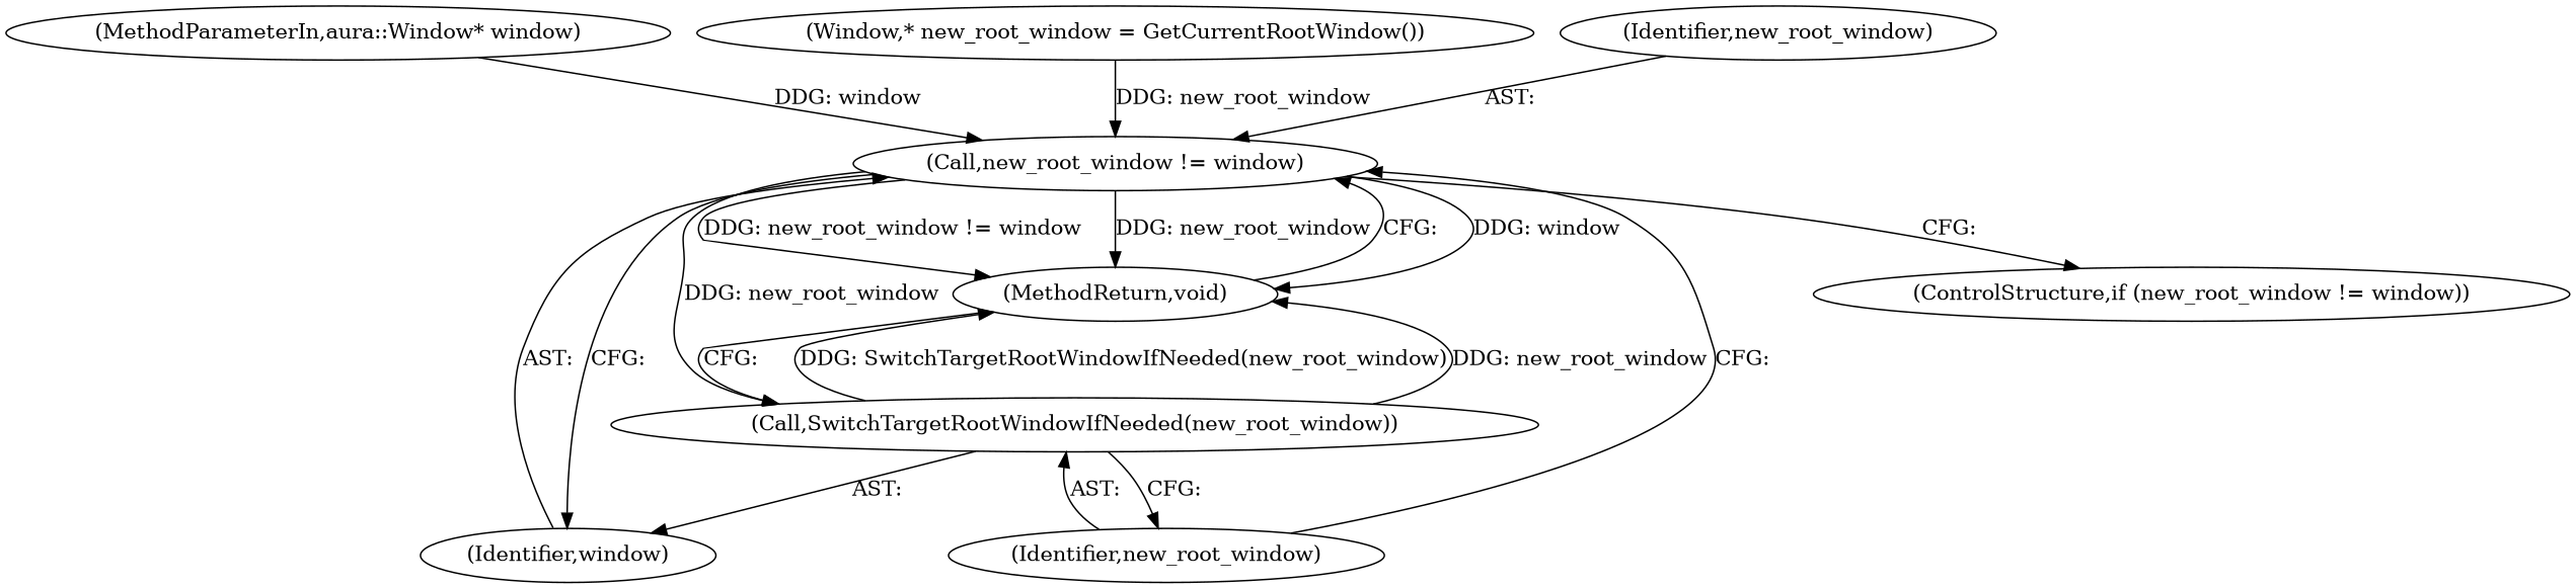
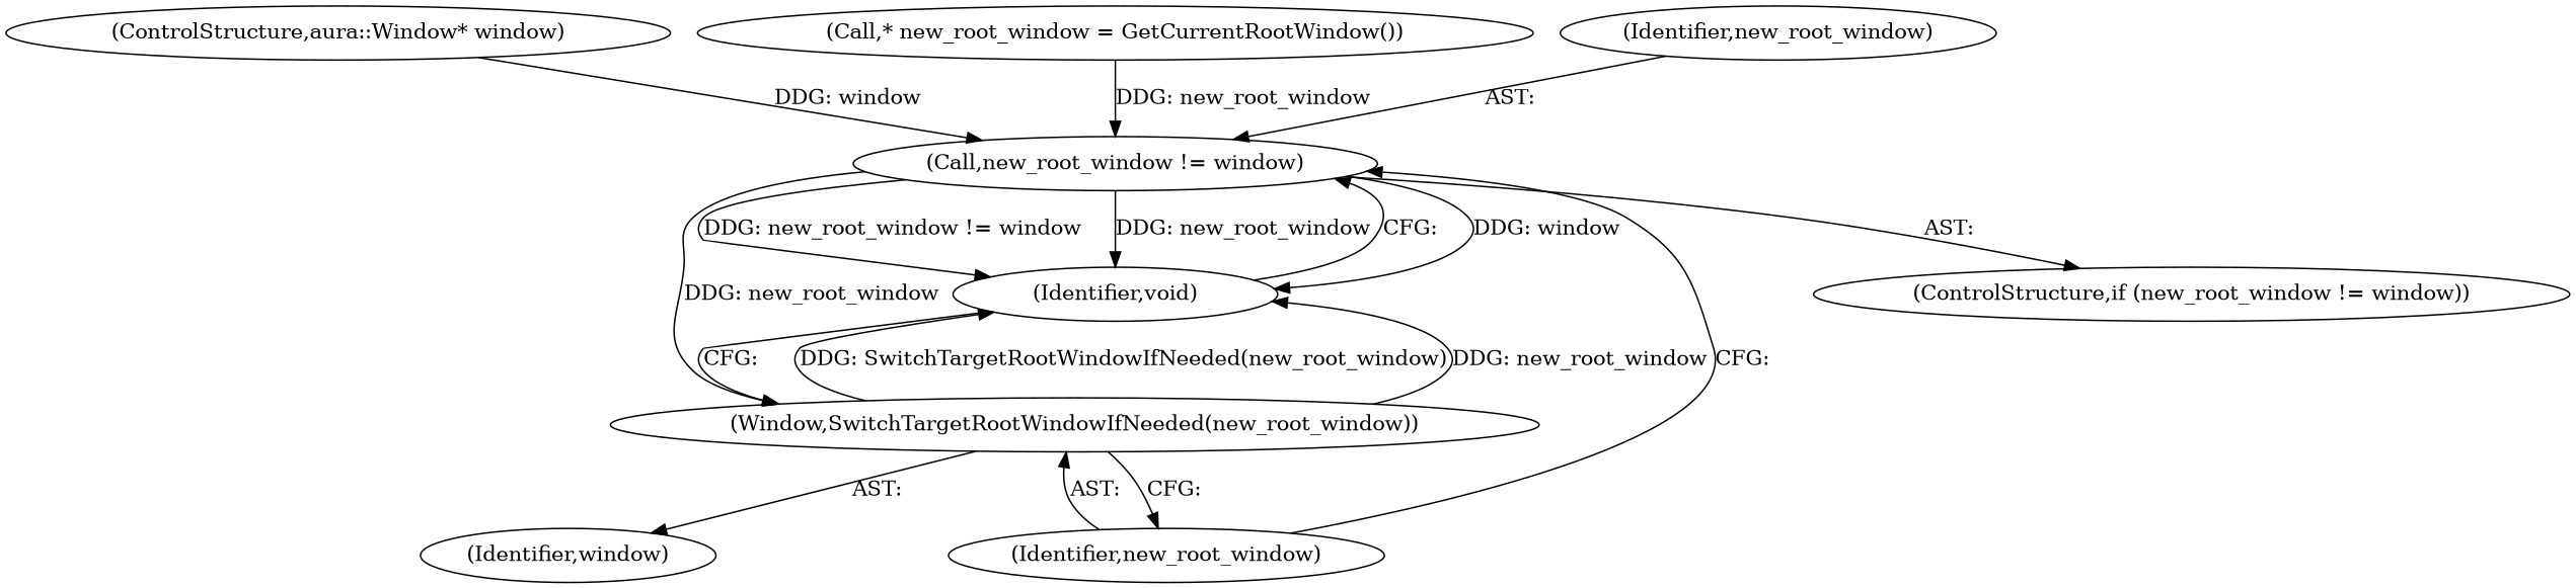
  digraph {
-   n1 [label="(MethodParameterIn,aura::Window* window)"]
+   n1 [label="(ControlStructure,aura::Window* window)"]
    n2 [label="(Call,new_root_window != window)"]
-   n3 [label="(MethodReturn,void)"]
-   n4 [label="(Call,SwitchTargetRootWindowIfNeeded(new_root_window))"]
+   n3 [label="(Identifier,void)"]
+   n4 [label="(Window,SwitchTargetRootWindowIfNeeded(new_root_window))"]
    n5 [label="(Identifier,window)"]
    n6 [label="(ControlStructure,if (new_root_window != window))"]
    n7 [label="(Identifier,new_root_window)"]
-   n8 [label="(Window,* new_root_window = GetCurrentRootWindow())"]
+   n8 [label="(Call,* new_root_window = GetCurrentRootWindow())"]
    n9 [label="(Identifier,new_root_window)"]
    n1 -> n2 [label="DDG: window"]
    n2 -> n3 [label="DDG: window"]
    n2 -> n3 [label="DDG: new_root_window != window"]
    n2 -> n3 [label="DDG: new_root_window"]
    n2 -> n4 [label="DDG: new_root_window"]
-   n2 -> n5 [label="CFG: "]
-   n2 -> n6 [label="CFG: "]
+   n2 -> n6 [label="AST: "]
    n3 -> n2 [label="CFG: "]
    n3 -> n4 [label="CFG: "]
    n4 -> n3 [label="DDG: SwitchTargetRootWindowIfNeeded(new_root_window)"]
    n4 -> n3 [label="DDG: new_root_window"]
    n4 -> n5 [label="AST: "]
    n4 -> n7 [label="CFG: "]
-   n5 -> n2 [label="AST: "]
    n7 -> n2 [label="CFG: "]
    n7 -> n4 [label="AST: "]
    n8 -> n2 [label="DDG: new_root_window"]
    n9 -> n2 [label="AST: "]
  }
